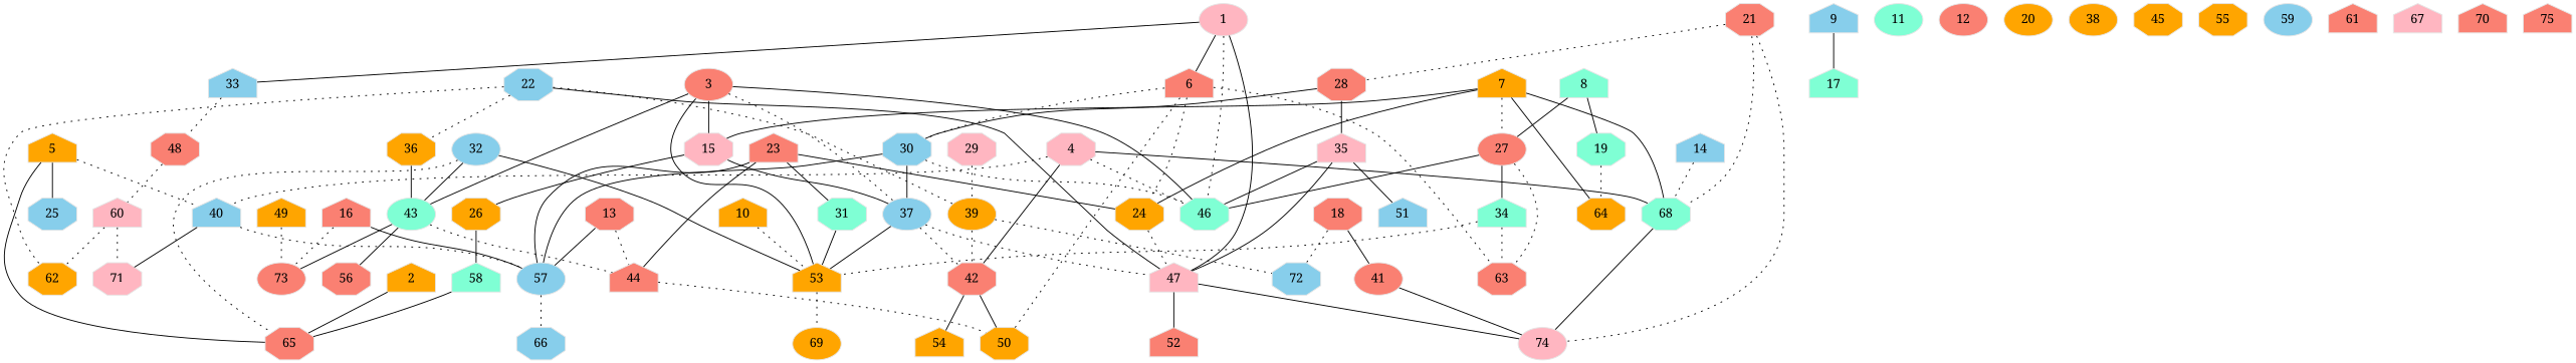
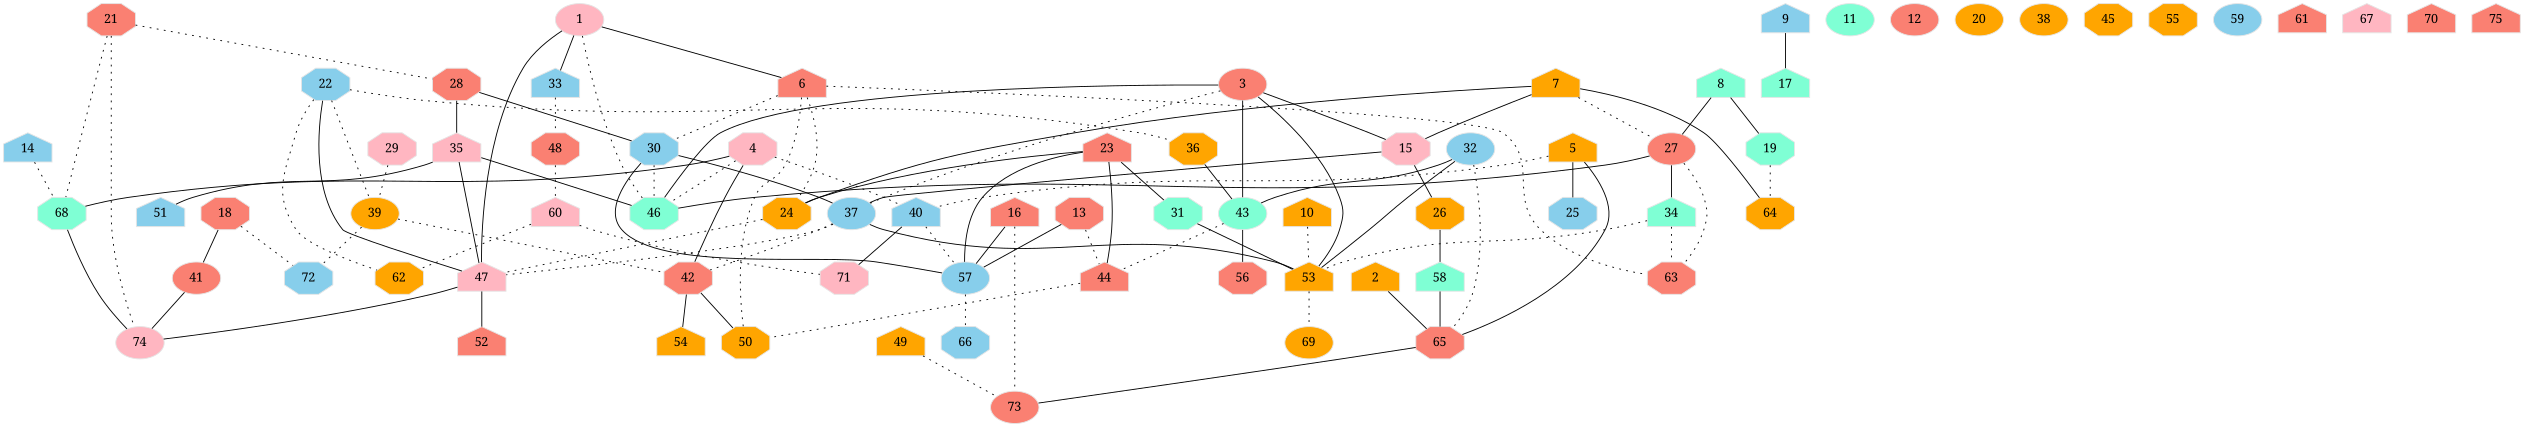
  graph {
    fontname="Noto Serif"
    node [color=gray90 fillcolor=salmon fontname="Noto Serif" shape=octagon style=filled]
    edge [fontname="Noto Serif" style=solid]
    1 [fillcolor=lightpink shape=ellipse]
    6 [shape=house]
    33 [fillcolor=skyblue shape=house]
    46 [fillcolor=aquamarine]
    47 [fillcolor=lightpink shape=house]
    24 [fillcolor=orange]
    30 [fillcolor=skyblue]
    50 [fillcolor=orange]
    63
    48
    74 [fillcolor=lightpink shape=ellipse]
    52 [shape=house]
    2 [fillcolor=orange shape=house]
    65
    73 [shape=ellipse]
    3 [shape=ellipse]
    15 [fillcolor=lightpink]
    37 [fillcolor=skyblue shape=ellipse]
    43 [fillcolor=aquamarine shape=ellipse]
    53 [fillcolor=orange shape=house]
    26 [fillcolor=orange]
    42
    44 [shape=house]
    56
    69 [fillcolor=orange shape=ellipse]
    4 [fillcolor=lightpink]
    40 [fillcolor=skyblue shape=house]
    68 [fillcolor=aquamarine]
    57 [fillcolor=skyblue shape=ellipse]
    71 [fillcolor=lightpink]
    54 [fillcolor=orange shape=house]
    5 [fillcolor=orange shape=house]
    25 [fillcolor=skyblue]
    7 [fillcolor=orange shape=house]
    27 [shape=ellipse]
    64 [fillcolor=orange]
    34 [fillcolor=aquamarine shape=house]
    8 [fillcolor=aquamarine shape=house]
    19 [fillcolor=aquamarine]
    9 [fillcolor=skyblue shape=house]
    17 [fillcolor=aquamarine shape=house]
    10 [fillcolor=orange shape=house]
    11 [fillcolor=aquamarine shape=ellipse]
    12 [shape=ellipse]
    13
    66 [fillcolor=skyblue]
    14 [fillcolor=skyblue shape=house]
    58 [fillcolor=aquamarine shape=house]
    16 [shape=house]
    41 [shape=ellipse]
    18
    72 [fillcolor=skyblue]
    20 [fillcolor=orange shape=ellipse]
    21
    28
    35 [fillcolor=lightpink shape=house]
    22 [fillcolor=skyblue]
    36 [fillcolor=orange]
    39 [fillcolor=orange shape=ellipse]
    62 [fillcolor=orange]
    23 [shape=house]
    31 [fillcolor=aquamarine]
    51 [fillcolor=skyblue shape=house]
    29 [fillcolor=lightpink]
    32 [fillcolor=skyblue shape=ellipse]
    60 [fillcolor=lightpink shape=house]
    38 [fillcolor=orange shape=ellipse]
    45 [fillcolor=orange]
    49 [fillcolor=orange shape=house]
    55 [fillcolor=orange]
    59 [fillcolor=skyblue shape=ellipse]
    61 [shape=house]
    67 [fillcolor=lightpink shape=house]
    70 [shape=house]
    75 [shape=house]
    1 -- 6
    1 -- 33
    1 -- 46 [style=dotted]
    1 -- 47
    6 -- 24 [style=dotted]
    6 -- 30 [style=dotted]
    6 -- 50 [style=dotted]
    6 -- 63 [style=dotted]
    33 -- 48 [style=dotted]
    47 -- 74
    47 -- 52
    24 -- 47 [style=dotted]
    30 -- 46 [style=dotted]
    30 -- 37
    30 -- 57
    48 -- 60 [style=dotted]
    2 -- 65
-   43 -- 73
+   65 -- 73
    3 -- 46
    3 -- 15
    3 -- 37 [style=dotted]
    3 -- 43
    3 -- 53
    15 -- 37
    15 -- 26
    37 -- 47 [style=dotted]
    37 -- 53
    37 -- 42 [style=dotted]
    43 -- 44 [style=dotted]
    43 -- 56
    53 -- 69 [style=dotted]
    26 -- 58
    42 -- 50
    42 -- 54
    44 -- 50 [style=dotted]
    4 -- 46 [style=dotted]
    4 -- 42
    4 -- 40 [style=dotted]
    4 -- 68
    40 -- 57 [style=dotted]
    40 -- 71
    68 -- 74
    57 -- 66 [style=dotted]
    5 -- 65
    5 -- 40 [style=dotted]
    5 -- 25
    7 -- 24
    7 -- 15
-   7 -- 68
    7 -- 27 [style=dotted]
    7 -- 64
    27 -- 46
    27 -- 63 [style=dotted]
    27 -- 34
    34 -- 63 [style=dotted]
    34 -- 53 [style=dotted]
    8 -- 27
    8 -- 19
    19 -- 64 [style=dotted]
    9 -- 17
    10 -- 53 [style=dotted]
    13 -- 44 [style=dotted]
    13 -- 57
    14 -- 68 [style=dotted]
    58 -- 65
    16 -- 73 [style=dotted]
    16 -- 57
    41 -- 74
    18 -- 41
    18 -- 72 [style=dotted]
    21 -- 74 [style=dotted]
    21 -- 68 [style=dotted]
    21 -- 28 [style=dotted]
    28 -- 30
    28 -- 35
    35 -- 46
    35 -- 47
    35 -- 51
    22 -- 47
    22 -- 36 [style=dotted]
    22 -- 39 [style=dotted]
    22 -- 62 [style=dotted]
    36 -- 43
    39 -- 42 [style=dotted]
    39 -- 72 [style=dotted]
    23 -- 24
    23 -- 44
    23 -- 57
    23 -- 31
    31 -- 53
    29 -- 39 [style=dotted]
    32 -- 65 [style=dotted]
    32 -- 43
    32 -- 53
    60 -- 71 [style=dotted]
    60 -- 62 [style=dotted]
    49 -- 73 [style=dotted]
  }
